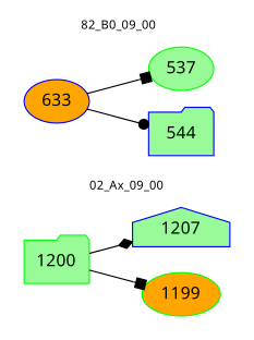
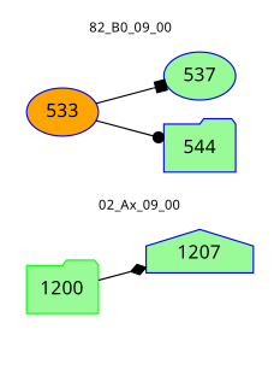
  digraph {
    fontname="Noto Sans"
    rankdir=LR
    node [color=green fillcolor=palegreen fontname="Noto Sans" shape=ellipse style=filled]
    edge [arrowhead=box color=black fontname="Noto Sans"]
    n1 [label=1200 shape=folder]
-   n2 [fillcolor=orange label=1199]
    n3 [color=blue label=1207 shape=house]
-   n4 [color=blue fillcolor=orange label=633]
+   n4 [color=blue fillcolor=orange label=533]
    n5 [color=blue label=544 shape=folder]
-   n6 [label=537]
+   n6 [color=blue label=537]
    subgraph cluster_1 {
      color=white
      fontsize=10
      label="02_Ax_09_00"
      n1
-     n2
      n3
    }
    subgraph cluster_2 {
      color=white
      fontsize=10
      label="82_B0_09_00"
      n4
      n5
      n6
    }
-   n1 -> n2
    n1 -> n3 [arrowhead=diamond]
    n4 -> n5 [arrowhead=dot]
    n4 -> n6
  }
